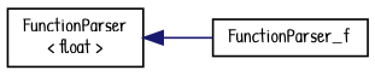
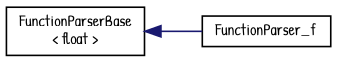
  digraph {
    rankdir=LR
    fontname="Patrick Hand"
    node [color=black fillcolor=white fontname="Patrick Hand" fontsize=10 shape=record style=filled]
-   n1 [height=0.2 label="FunctionParser\l\< float \>" width=0.4]
+   n1 [height=0.2 label="FunctionParserBase\l\< float \>" width=0.4]
    n2 [height=0.2 label=FunctionParser_f width=0.4]
    n1 -> n2 [color=midnightblue dir=back fontname="Patrick Hand" fontsize=10 labelfontname=Helvetica labelfontsize=10 style=solid]
  }
